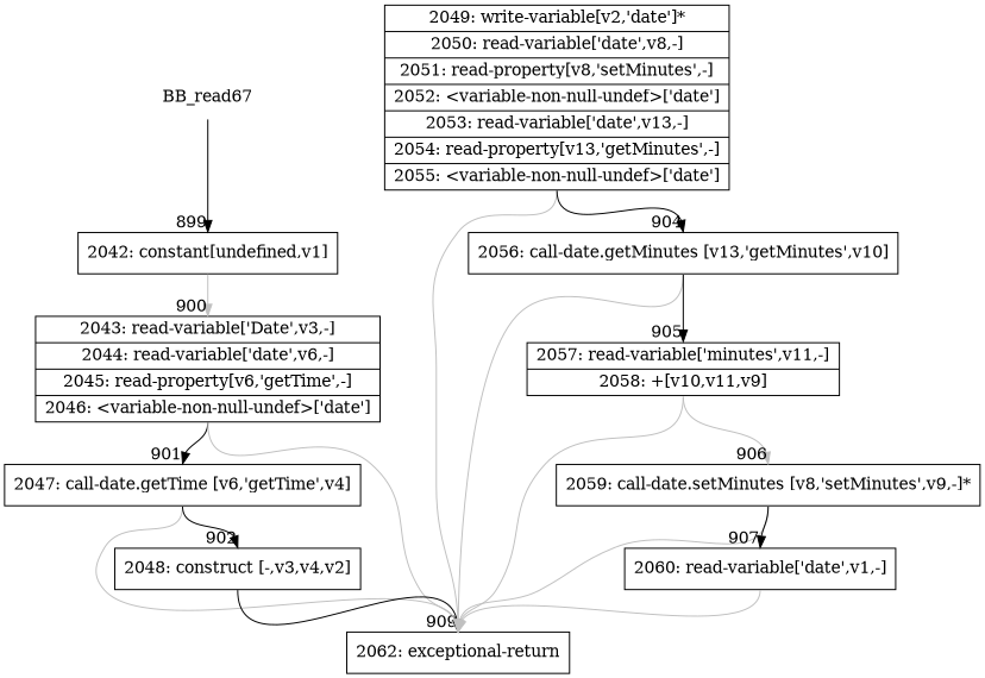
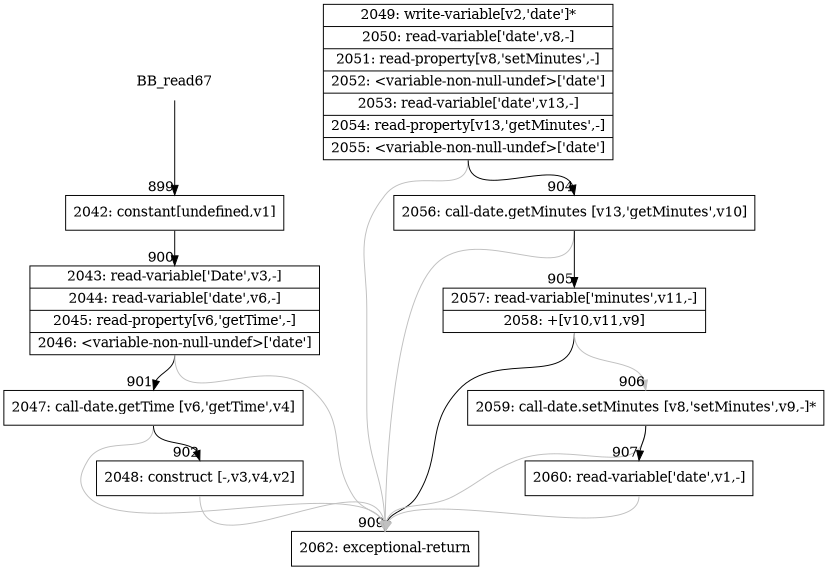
  digraph {
    rankdir=TD
    node [shape=record]
    edge [headport=n tailport=s color=gray]
    n1 [label=BB_read67 shape=none]
    n2 [label="{2042: constant[undefined,v1]}"]
    n3 [label="{2043: read-variable['Date',v3,-]|2044: read-variable['date',v6,-]|2045: read-property[v6,'getTime',-]|2046: \<variable-non-null-undef\>['date']}"]
    n4 [label="{2047: call-date.getTime [v6,'getTime',v4]}"]
    n5 [label="{2062: exceptional-return}"]
    n6 [label="{2048: construct [-,v3,v4,v2]}"]
    n7 [label="{2049: write-variable[v2,'date']*|2050: read-variable['date',v8,-]|2051: read-property[v8,'setMinutes',-]|2052: \<variable-non-null-undef\>['date']|2053: read-variable['date',v13,-]|2054: read-property[v13,'getMinutes',-]|2055: \<variable-non-null-undef\>['date']}"]
    n8 [label="{2056: call-date.getMinutes [v13,'getMinutes',v10]}"]
    n9 [label="{2057: read-variable['minutes',v11,-]|2058: +[v10,v11,v9]}"]
    n10 [label="{2059: call-date.setMinutes [v8,'setMinutes',v9,-]*}"]
    n11 [label="{2060: read-variable['date',v1,-]}"]
    n1 -> n2 [headlabel="    899" color=""]
-   n2 -> n3 [headlabel="      900"]
+   n2 -> n3 [headlabel="      900" color=""]
    n3 -> n4 [headlabel="      901" color=""]
    n3 -> n5 [headlabel="      909"]
    n4 -> n5
    n4 -> n6 [headlabel="      902" color=""]
-   n6 -> n5 [color=black]
+   n6 -> n5
    n7 -> n5
    n7 -> n8 [headlabel="      904" color=""]
    n8 -> n5
    n8 -> n9 [headlabel="      905" color=""]
-   n9 -> n5
+   n9 -> n5 [color=black]
    n9 -> n10 [headlabel="      906"]
    n10 -> n5
    n10 -> n11 [headlabel="      907" color=""]
    n11 -> n5
  }
